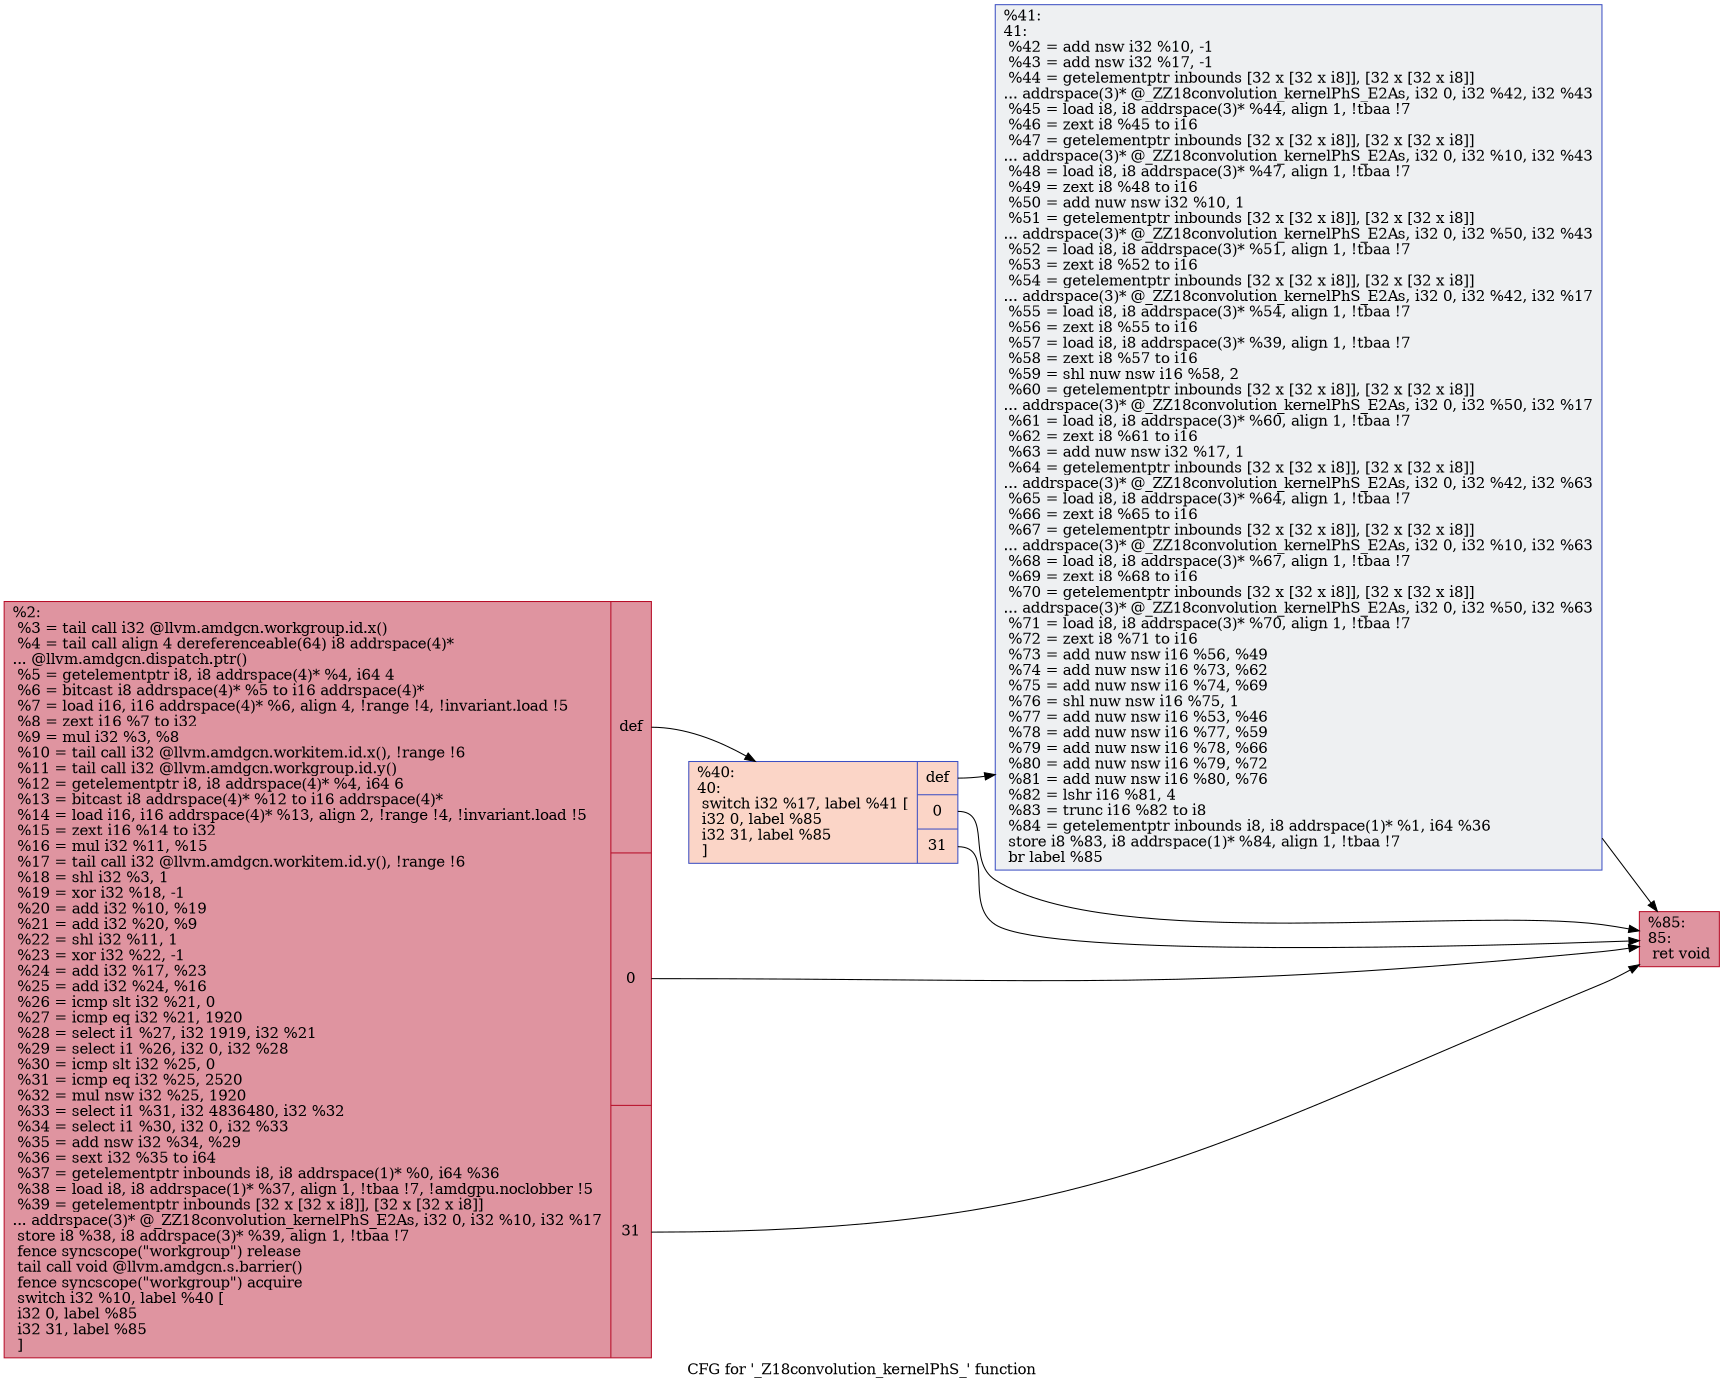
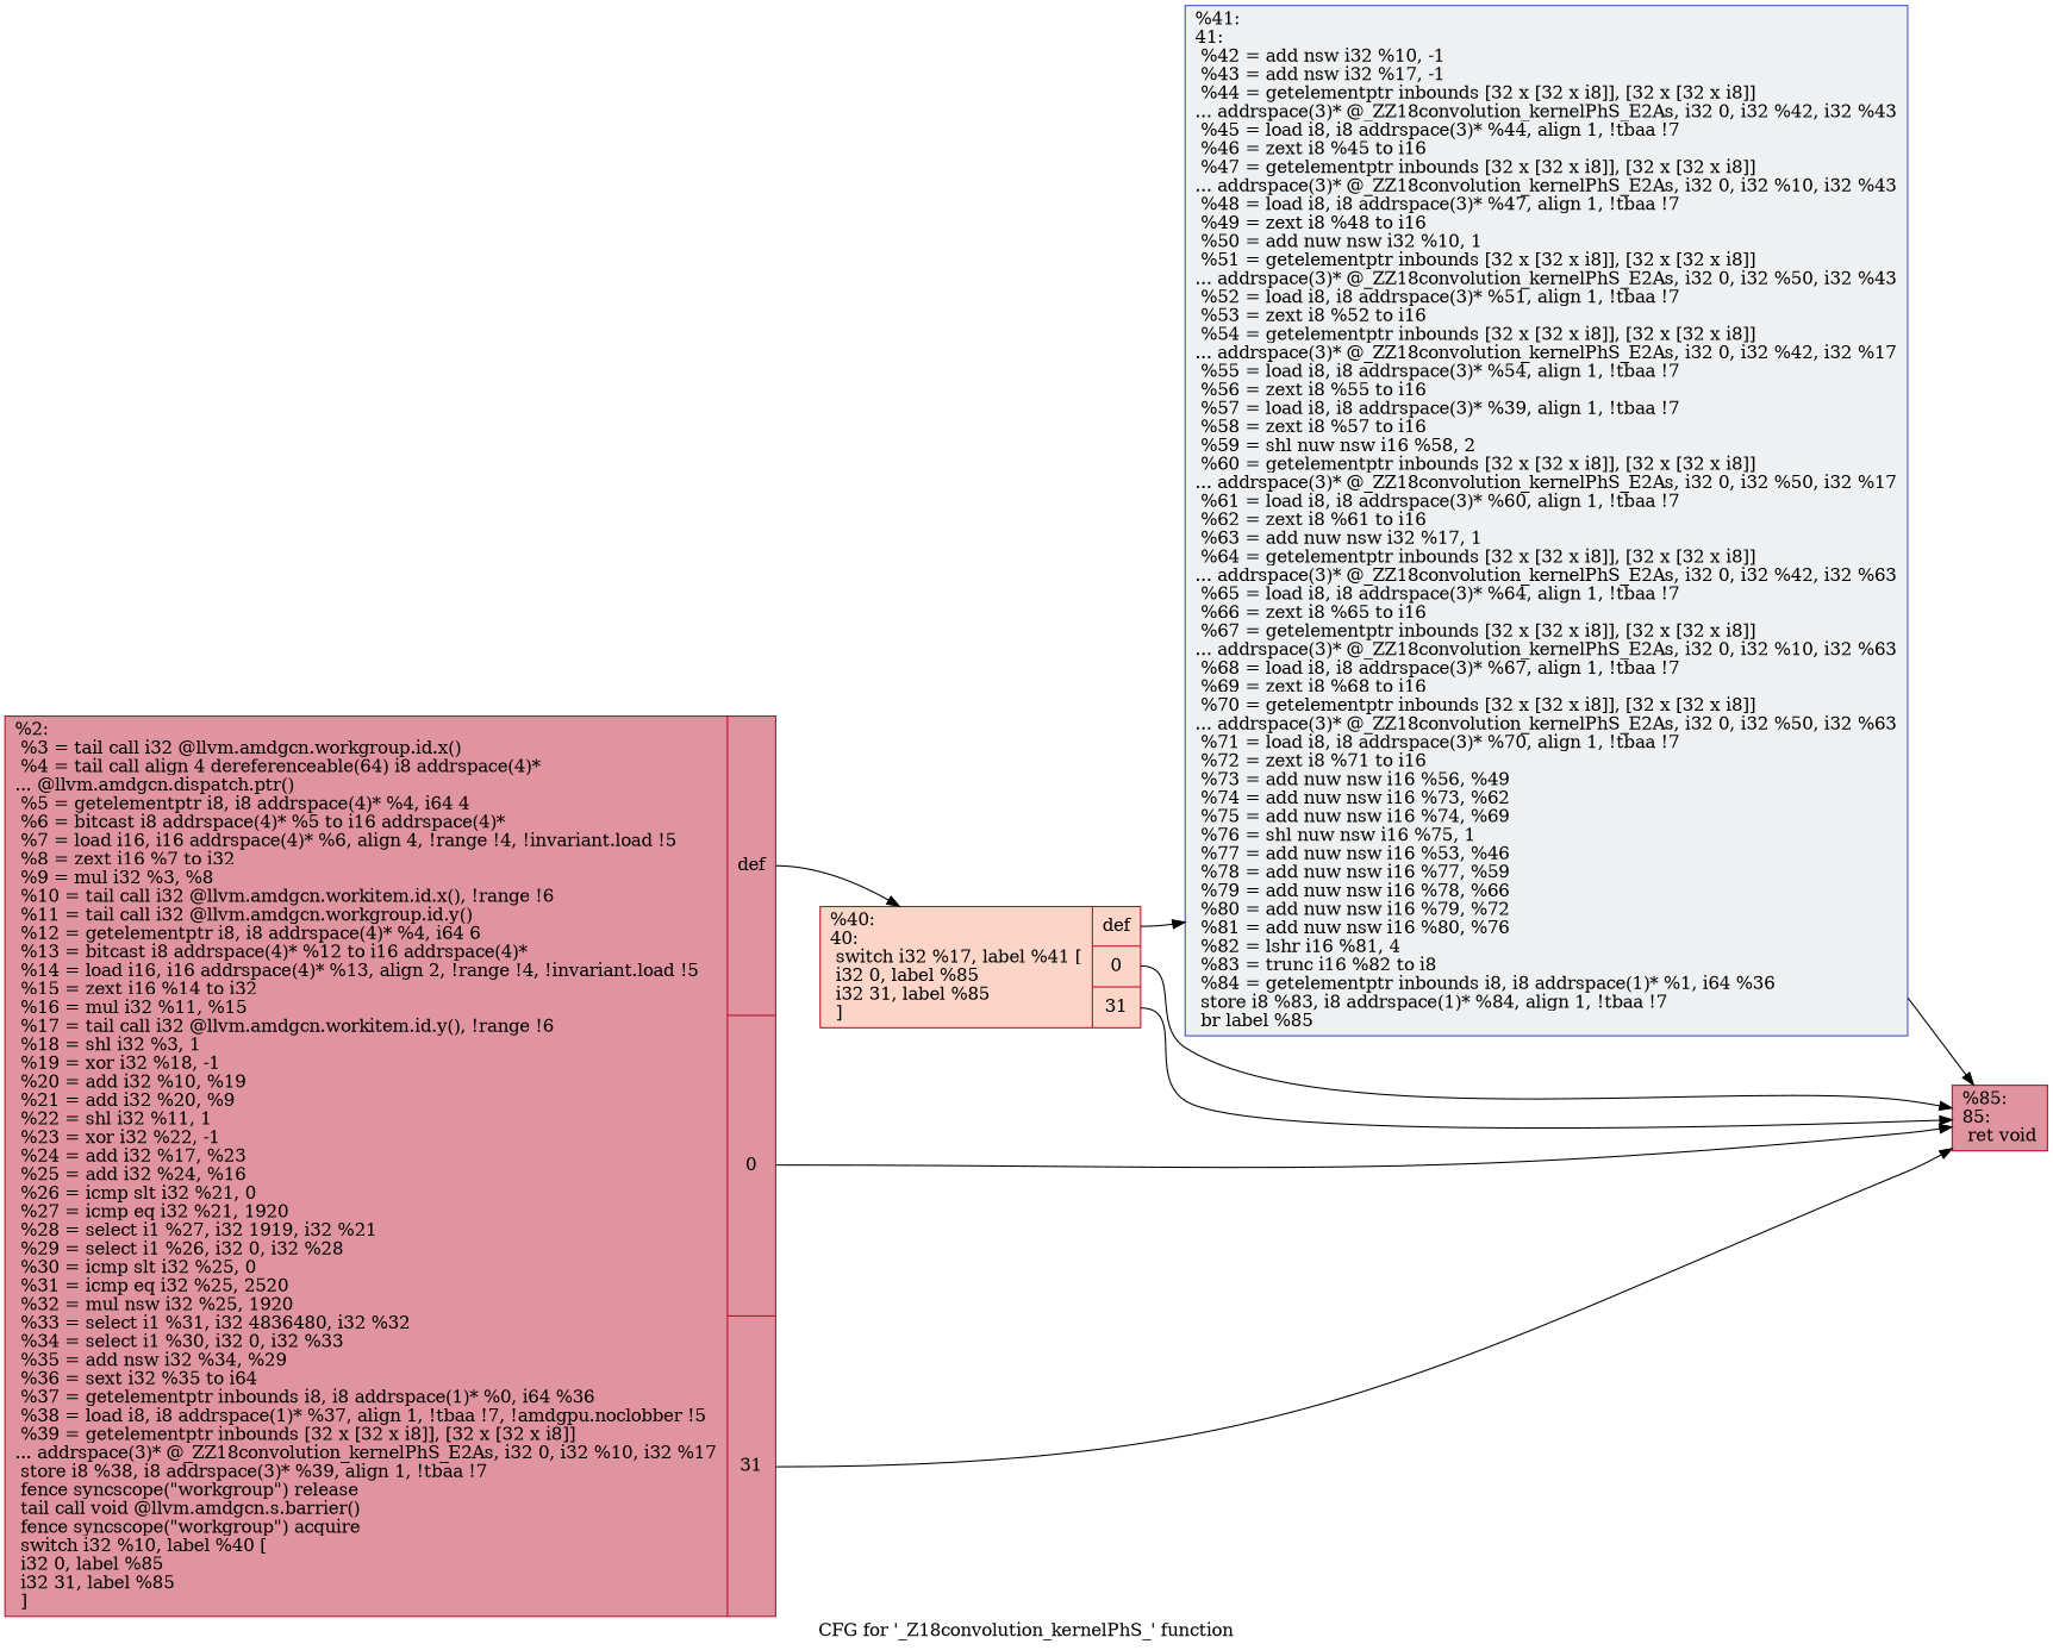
  digraph {
    label="CFG for '_Z18convolution_kernelPhS_' function"
    rankdir=LR
    node [color="#b70d28ff" fillcolor="#b70d2870" shape=record style=filled]
    edge [tailport=s0]
    n1 [label="{%2:\l  %3 = tail call i32 @llvm.amdgcn.workgroup.id.x()\l  %4 = tail call align 4 dereferenceable(64) i8 addrspace(4)*\l... @llvm.amdgcn.dispatch.ptr()\l  %5 = getelementptr i8, i8 addrspace(4)* %4, i64 4\l  %6 = bitcast i8 addrspace(4)* %5 to i16 addrspace(4)*\l  %7 = load i16, i16 addrspace(4)* %6, align 4, !range !4, !invariant.load !5\l  %8 = zext i16 %7 to i32\l  %9 = mul i32 %3, %8\l  %10 = tail call i32 @llvm.amdgcn.workitem.id.x(), !range !6\l  %11 = tail call i32 @llvm.amdgcn.workgroup.id.y()\l  %12 = getelementptr i8, i8 addrspace(4)* %4, i64 6\l  %13 = bitcast i8 addrspace(4)* %12 to i16 addrspace(4)*\l  %14 = load i16, i16 addrspace(4)* %13, align 2, !range !4, !invariant.load !5\l  %15 = zext i16 %14 to i32\l  %16 = mul i32 %11, %15\l  %17 = tail call i32 @llvm.amdgcn.workitem.id.y(), !range !6\l  %18 = shl i32 %3, 1\l  %19 = xor i32 %18, -1\l  %20 = add i32 %10, %19\l  %21 = add i32 %20, %9\l  %22 = shl i32 %11, 1\l  %23 = xor i32 %22, -1\l  %24 = add i32 %17, %23\l  %25 = add i32 %24, %16\l  %26 = icmp slt i32 %21, 0\l  %27 = icmp eq i32 %21, 1920\l  %28 = select i1 %27, i32 1919, i32 %21\l  %29 = select i1 %26, i32 0, i32 %28\l  %30 = icmp slt i32 %25, 0\l  %31 = icmp eq i32 %25, 2520\l  %32 = mul nsw i32 %25, 1920\l  %33 = select i1 %31, i32 4836480, i32 %32\l  %34 = select i1 %30, i32 0, i32 %33\l  %35 = add nsw i32 %34, %29\l  %36 = sext i32 %35 to i64\l  %37 = getelementptr inbounds i8, i8 addrspace(1)* %0, i64 %36\l  %38 = load i8, i8 addrspace(1)* %37, align 1, !tbaa !7, !amdgpu.noclobber !5\l  %39 = getelementptr inbounds [32 x [32 x i8]], [32 x [32 x i8]]\l... addrspace(3)* @_ZZ18convolution_kernelPhS_E2As, i32 0, i32 %10, i32 %17\l  store i8 %38, i8 addrspace(3)* %39, align 1, !tbaa !7\l  fence syncscope(\"workgroup\") release\l  tail call void @llvm.amdgcn.s.barrier()\l  fence syncscope(\"workgroup\") acquire\l  switch i32 %10, label %40 [\l    i32 0, label %85\l    i32 31, label %85\l  ]\l|{<s0>def|<s1>0|<s2>31}}"]
-   n2 [color="#3d50c3ff" fillcolor="#f5a08170" label="{%40:\l40:                                               \l  switch i32 %17, label %41 [\l    i32 0, label %85\l    i32 31, label %85\l  ]\l|{<s0>def|<s1>0|<s2>31}}"]
+   n2 [fillcolor="#f5a08170" label="{%40:\l40:                                               \l  switch i32 %17, label %41 [\l    i32 0, label %85\l    i32 31, label %85\l  ]\l|{<s0>def|<s1>0|<s2>31}}"]
    n3 [label="{%85:\l85:                                               \l  ret void\l}"]
    n4 [color="#3d50c3ff" fillcolor="#d9dce170" label="{%41:\l41:                                               \l  %42 = add nsw i32 %10, -1\l  %43 = add nsw i32 %17, -1\l  %44 = getelementptr inbounds [32 x [32 x i8]], [32 x [32 x i8]]\l... addrspace(3)* @_ZZ18convolution_kernelPhS_E2As, i32 0, i32 %42, i32 %43\l  %45 = load i8, i8 addrspace(3)* %44, align 1, !tbaa !7\l  %46 = zext i8 %45 to i16\l  %47 = getelementptr inbounds [32 x [32 x i8]], [32 x [32 x i8]]\l... addrspace(3)* @_ZZ18convolution_kernelPhS_E2As, i32 0, i32 %10, i32 %43\l  %48 = load i8, i8 addrspace(3)* %47, align 1, !tbaa !7\l  %49 = zext i8 %48 to i16\l  %50 = add nuw nsw i32 %10, 1\l  %51 = getelementptr inbounds [32 x [32 x i8]], [32 x [32 x i8]]\l... addrspace(3)* @_ZZ18convolution_kernelPhS_E2As, i32 0, i32 %50, i32 %43\l  %52 = load i8, i8 addrspace(3)* %51, align 1, !tbaa !7\l  %53 = zext i8 %52 to i16\l  %54 = getelementptr inbounds [32 x [32 x i8]], [32 x [32 x i8]]\l... addrspace(3)* @_ZZ18convolution_kernelPhS_E2As, i32 0, i32 %42, i32 %17\l  %55 = load i8, i8 addrspace(3)* %54, align 1, !tbaa !7\l  %56 = zext i8 %55 to i16\l  %57 = load i8, i8 addrspace(3)* %39, align 1, !tbaa !7\l  %58 = zext i8 %57 to i16\l  %59 = shl nuw nsw i16 %58, 2\l  %60 = getelementptr inbounds [32 x [32 x i8]], [32 x [32 x i8]]\l... addrspace(3)* @_ZZ18convolution_kernelPhS_E2As, i32 0, i32 %50, i32 %17\l  %61 = load i8, i8 addrspace(3)* %60, align 1, !tbaa !7\l  %62 = zext i8 %61 to i16\l  %63 = add nuw nsw i32 %17, 1\l  %64 = getelementptr inbounds [32 x [32 x i8]], [32 x [32 x i8]]\l... addrspace(3)* @_ZZ18convolution_kernelPhS_E2As, i32 0, i32 %42, i32 %63\l  %65 = load i8, i8 addrspace(3)* %64, align 1, !tbaa !7\l  %66 = zext i8 %65 to i16\l  %67 = getelementptr inbounds [32 x [32 x i8]], [32 x [32 x i8]]\l... addrspace(3)* @_ZZ18convolution_kernelPhS_E2As, i32 0, i32 %10, i32 %63\l  %68 = load i8, i8 addrspace(3)* %67, align 1, !tbaa !7\l  %69 = zext i8 %68 to i16\l  %70 = getelementptr inbounds [32 x [32 x i8]], [32 x [32 x i8]]\l... addrspace(3)* @_ZZ18convolution_kernelPhS_E2As, i32 0, i32 %50, i32 %63\l  %71 = load i8, i8 addrspace(3)* %70, align 1, !tbaa !7\l  %72 = zext i8 %71 to i16\l  %73 = add nuw nsw i16 %56, %49\l  %74 = add nuw nsw i16 %73, %62\l  %75 = add nuw nsw i16 %74, %69\l  %76 = shl nuw nsw i16 %75, 1\l  %77 = add nuw nsw i16 %53, %46\l  %78 = add nuw nsw i16 %77, %59\l  %79 = add nuw nsw i16 %78, %66\l  %80 = add nuw nsw i16 %79, %72\l  %81 = add nuw nsw i16 %80, %76\l  %82 = lshr i16 %81, 4\l  %83 = trunc i16 %82 to i8\l  %84 = getelementptr inbounds i8, i8 addrspace(1)* %1, i64 %36\l  store i8 %83, i8 addrspace(1)* %84, align 1, !tbaa !7\l  br label %85\l}"]
    n1 -> n2
    n1 -> n3 [tailport=s1]
    n1 -> n3 [tailport=s2]
    n2 -> n3 [tailport=s1]
    n2 -> n3 [tailport=s2]
    n2 -> n4
    n4 -> n3 [tailport=""]
  }
